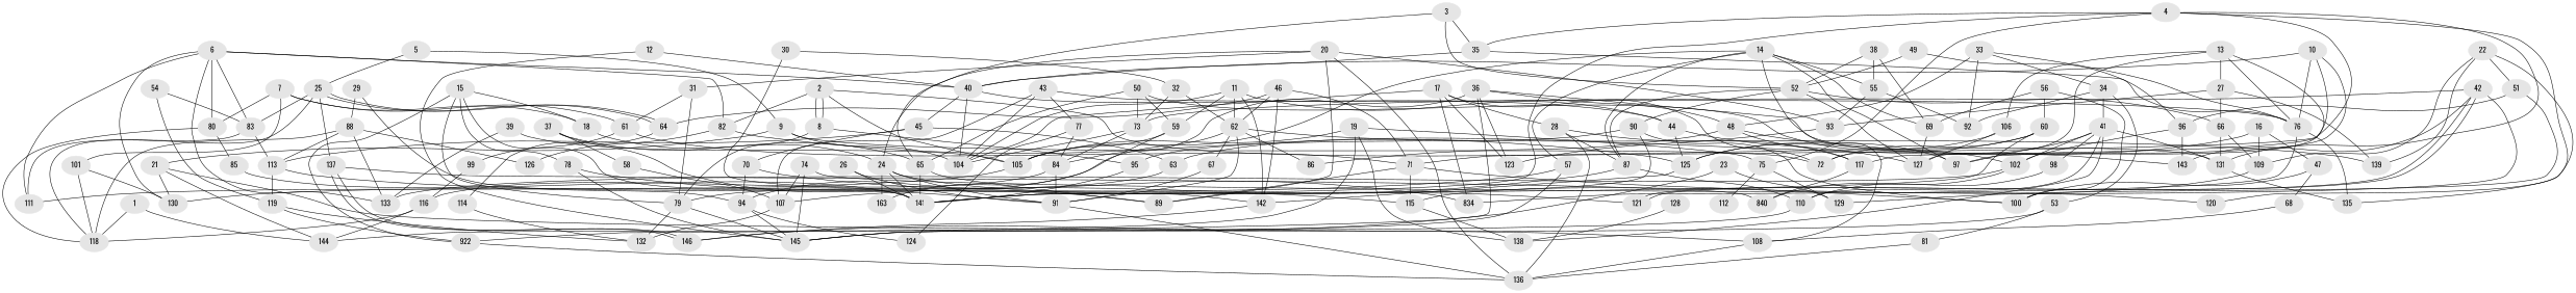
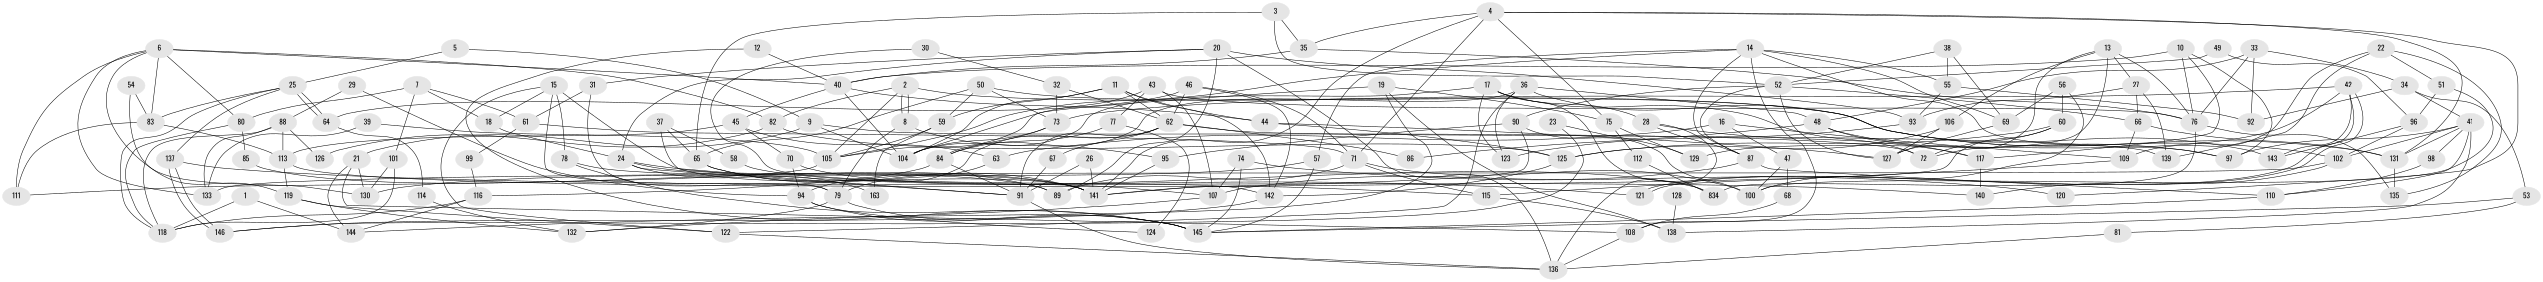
  graph {
    fontname=Oswald
    node [color=gray90 fontname=Oswald style=filled]
    edge [fontname=Oswald]
    1
    118
    144
    2
    8
    82
    105
    131
    79
    95
    125
    126
    111
    135
    3
    35
    52
    65
    40
    76
    127
    87
    66
    90
    141
    89
    4
    71
    75
    120
    100
    115
    129
    112
    5
    9
    25
    21
    72
    104
    83
    64
    137
    6
    80
    130
    133
    44
    45
    85
    113
    7
    18
    61
    101
    24
    99
    145
    132
    108
    10
    97
    117
    n64 [label=834]
-   140 [label=840]
+   140
    11
    59
    62
    142
    n70 [label=163]
    139
    91
    94
    86
    67
    146
    12
    13
    27
    106
    93
    14
    55
    57
    69
    92
    110
    107
    136
    15
    78
-   122 [label=922]
+   122
    16
    47
    63
    109
    68
    17
    28
    123
    121
    19
    138
    20
    31
    22
    51
    96
    23
    114
    26
    77
    84
    124
    29
    88
    30
    32
    73
    33
    34
    48
    41
    53
    98
    102
    81
    36
    143
    116
    37
    58
    38
    39
    70
    42
    43
    119
    46
    49
    50
    54
    56
    60
    74
    128
    1 -- 118
    1 -- 144
    2 -- 8
    2 -- 8
    2 -- 82
    2 -- 105
    2 -- 131
    8 -- 79
    8 -- 95
    82 -- 125
    82 -- 126
    105 -- 111
    131 -- 135
    79 -- 145
    79 -- 132
    95 -- 141
    125 -- 142
    3 -- 35
    3 -- 52
    3 -- 65
    35 -- 40
    35 -- 76
    52 -- 127
    52 -- 87
    52 -- 66
    52 -- 90
    65 -- 141
    65 -- 89
    40 -- 104
    40 -- 44
    40 -- 45
    76 -- 135
    76 -- n64
    87 -- 110
    87 -- 107
    66 -- 131
    66 -- 109
    90 -- 95
    90 -- 141
    90 -- 100
    4 -- 131
    4 -- 35
    4 -- 141
    4 -- 71
    4 -- 75
    4 -- 120
    71 -- 89
    71 -- 100
    71 -- 115
    75 -- 129
    75 -- 112
    115 -- 138
+   112 -- n64
    5 -- 9
    5 -- 25
    9 -- 21
    9 -- 72
    9 -- 104
    25 -- 118
    25 -- 83
    25 -- 64
    25 -- 64
    25 -- 137
    21 -- 144
    21 -- 130
    21 -- 108
    83 -- 111
    83 -- 113
    64 -- 114
    137 -- 140
    137 -- 146
    137 -- 146
    6 -- 82
    6 -- 111
    6 -- 40
    6 -- 83
    6 -- 80
    6 -- 130
    6 -- 133
    80 -- 118
    80 -- 85
    44 -- 125
    44 -- 127
    45 -- 113
    45 -- 63
    45 -- 70
    85 -- 141
    113 -- 115
    113 -- 119
    7 -- 80
    7 -- 18
    7 -- 61
    7 -- 101
    18 -- 24
    61 -- 71
    61 -- 99
    101 -- 118
    101 -- 130
    24 -- 141
    24 -- n70
    24 -- 91
    24 -- 121
    99 -- 116
    108 -- 136
    10 -- 40
    10 -- 76
    10 -- 97
    10 -- 117
    117 -- 140
    11 -- 104
    11 -- 44
    11 -- 59
    11 -- 62
    11 -- 142
    59 -- 105
    59 -- n70
    62 -- 139
    62 -- 91
    62 -- 94
    62 -- 86
    62 -- 67
    142 -- 146
    91 -- 136
    94 -- 145
    94 -- 124
    67 -- 91
    12 -- 40
    12 -- 145
    13 -- 76
    13 -- 127
    13 -- 72
    13 -- 27
    13 -- 106
    27 -- 66
    27 -- 139
    27 -- 93
    106 -- 125
    106 -- 127
    93 -- 123
    14 -- 105
    14 -- 87
    14 -- 108
    14 -- 97
    14 -- 55
    14 -- 57
    14 -- 69
    55 -- 93
    55 -- 92
    57 -- 130
    57 -- 145
    69 -- 127
    110 -- 145
    107 -- 132
    15 -- 79
    15 -- 141
    15 -- 18
    15 -- 78
    15 -- 122
    78 -- 89
    78 -- 145
    122 -- 136
    16 -- 47
    16 -- 63
    16 -- 109
    47 -- 100
    47 -- 68
    63 -- 79
    109 -- 115
    68 -- 108
    17 -- 72
    17 -- 104
    17 -- n64
    17 -- 28
    17 -- 123
    28 -- 87
    28 -- 117
    28 -- 136
    19 -- 144
    19 -- 105
    19 -- 75
    19 -- 138
    20 -- 89
    20 -- 24
    20 -- 93
    20 -- 136
    20 -- 31
    31 -- 79
    31 -- 61
    22 -- 135
    22 -- 139
    22 -- 109
    22 -- 51
    51 -- 100
    51 -- 96
    96 -- 102
    96 -- 143
    23 -- 129
    23 -- 146
    114 -- 132
    26 -- 141
    26 -- 91
    77 -- 84
    77 -- 124
    84 -- 91
    84 -- 116
    29 -- 94
    29 -- 88
    88 -- 118
    88 -- 126
    88 -- 133
    88 -- 113
    30 -- 142
    30 -- 32
    32 -- 62
    32 -- 73
    73 -- 104
    73 -- 84
    33 -- 76
    33 -- 92
    33 -- 34
    33 -- 48
    34 -- 92
    34 -- 41
    34 -- 53
    48 -- 97
    48 -- 117
    48 -- 86
    41 -- 131
    41 -- 97
    41 -- 110
    41 -- 138
    41 -- 98
    41 -- 102
    53 -- 145
    53 -- 81
    98 -- 110
    102 -- 133
    102 -- 140
    81 -- 136
    36 -- 122
    36 -- 123
    36 -- 84
    36 -- 48
    36 -- 143
    116 -- 118
    116 -- 144
    37 -- 65
    37 -- 91
    37 -- 58
    58 -- 107
    38 -- 52
    38 -- 55
    38 -- 69
    39 -- 105
    39 -- 133
    70 -- n64
    70 -- 94
    42 -- 129
    42 -- 121
    42 -- 121
    42 -- 73
    42 -- 143
    43 -- 76
    43 -- 104
    43 -- 107
    43 -- 77
    119 -- 132
    119 -- 122
    46 -- 71
    46 -- 64
    46 -- 62
    46 -- 142
    49 -- 52
    49 -- 96
    50 -- 65
    50 -- 59
    50 -- 73
    50 -- 102
    54 -- 83
    54 -- 119
    56 -- 100
    56 -- 69
    56 -- 60
    60 -- 125
    60 -- 141
    60 -- 72
    74 -- 120
    74 -- 145
    74 -- 107
    128 -- 138
  }
